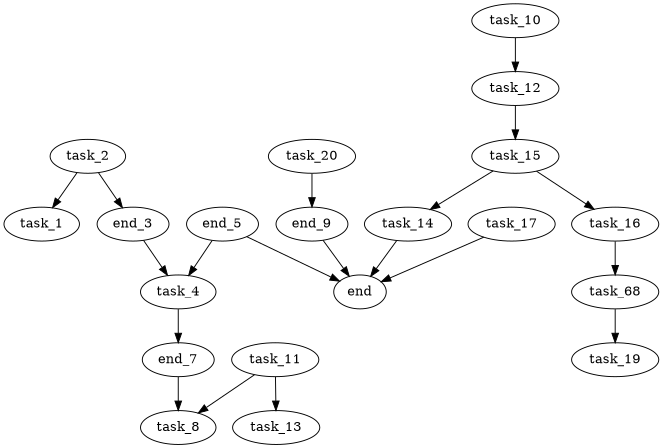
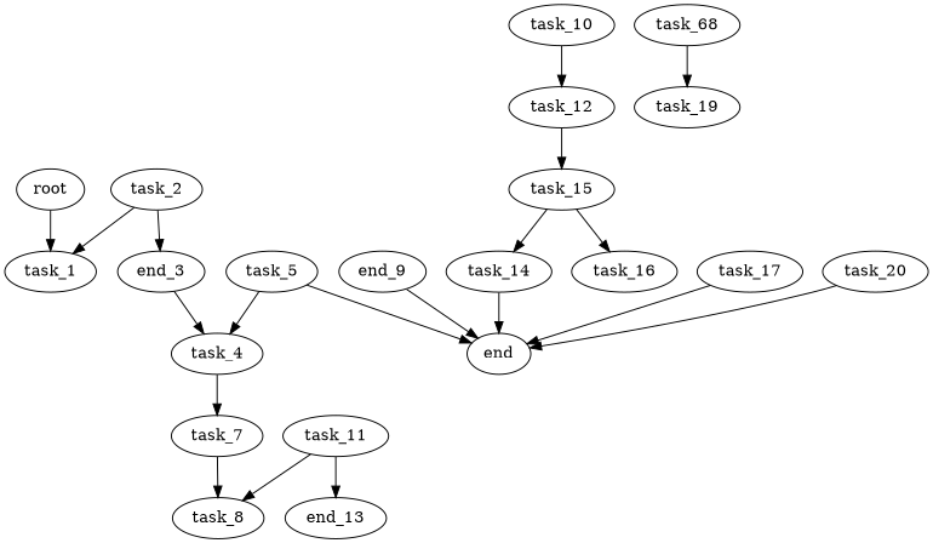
  digraph {
+   root
    task_1
    task_2
    n4 [label=end_3]
    task_4
-   task_7 [label=end_7]
-   task_5 [label=end_5]
+   task_7
+   task_5
    end
    task_8
    n10 [label=end_9]
    task_10
    task_12
    task_11
-   task_13
+   task_13 [label=end_13]
    task_15
    task_14
    task_16
    n18 [label=task_68]
    task_17
    task_19
    task_20
+   root -> task_1
    task_2 -> task_1
    task_2 -> n4
    n4 -> task_4
    task_4 -> task_7
    task_7 -> task_8
    task_5 -> task_4
    task_5 -> end
    n10 -> end
    task_10 -> task_12
    task_12 -> task_15
    task_11 -> task_8
    task_11 -> task_13
    task_15 -> task_14
    task_15 -> task_16
    task_14 -> end
-   task_16 -> n18
    n18 -> task_19
    task_17 -> end
-   task_20 -> n10
+   task_20 -> end
  }
